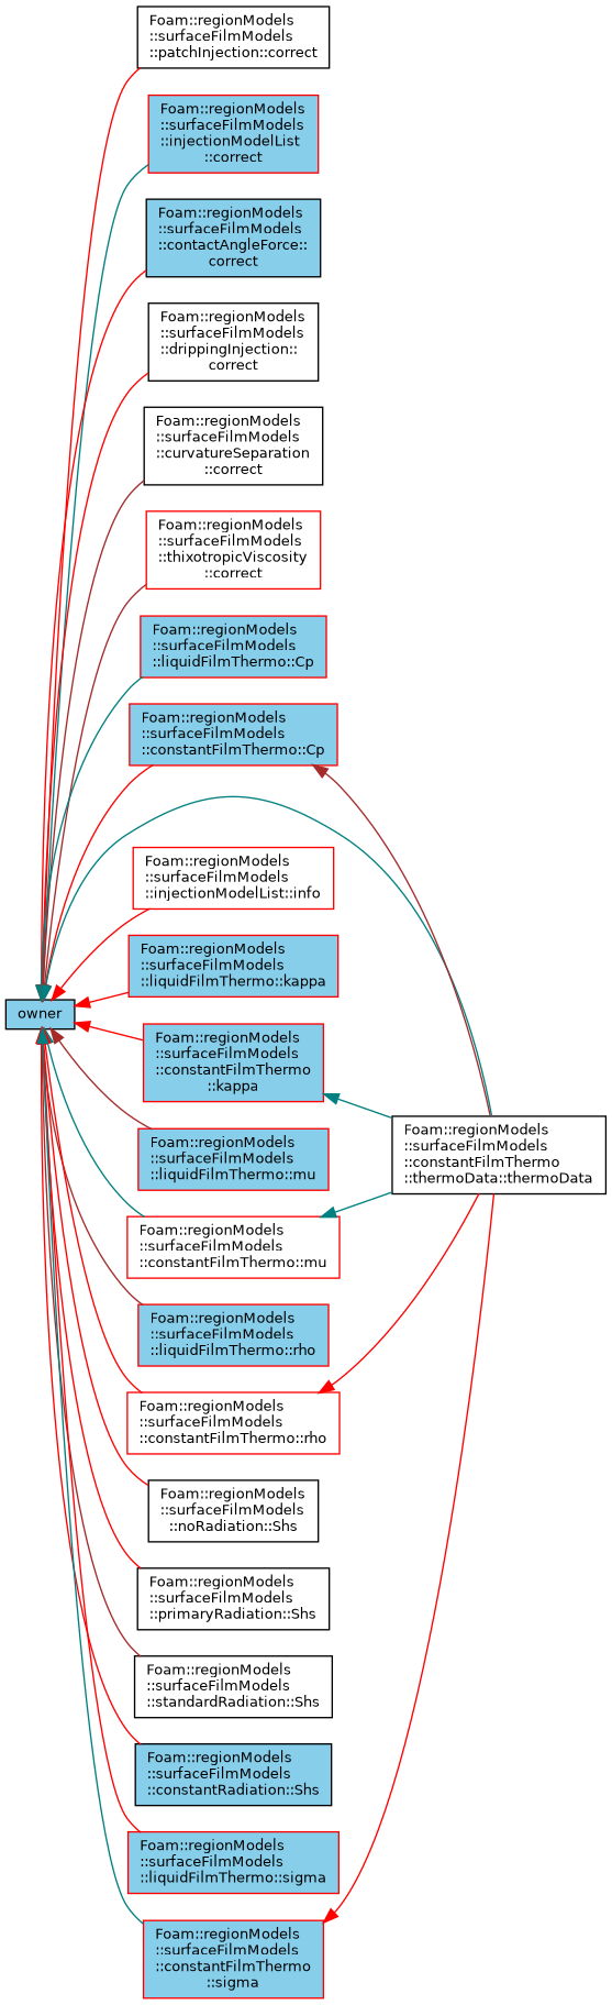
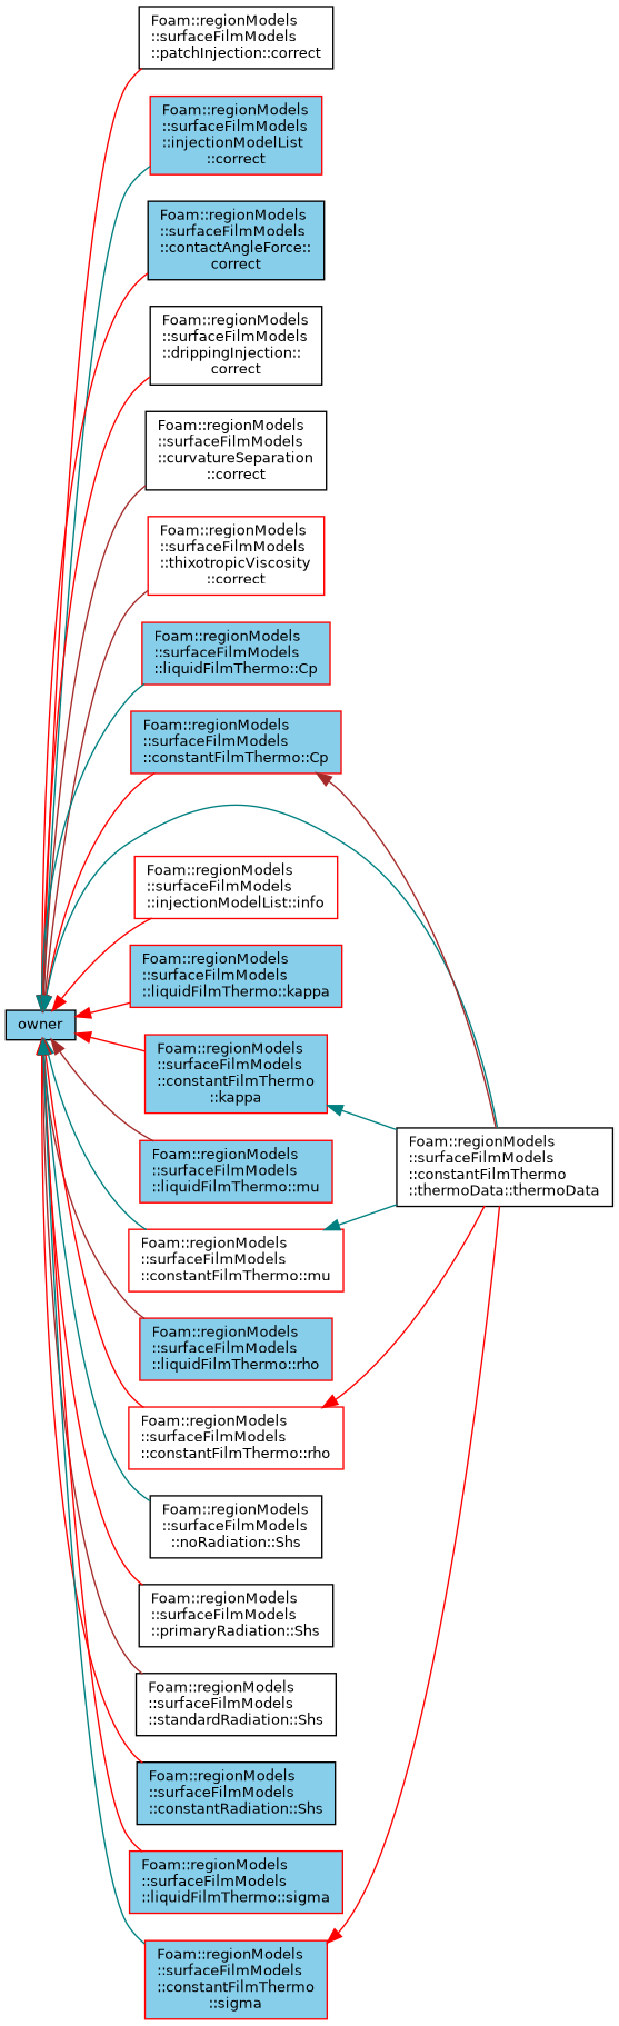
  digraph {
    rankdir=LR
    node [color=red fillcolor=skyblue fontname=Helvetica fontsize=10 shape=record style=filled]
    edge [color=red dir=back fontname=Helvetica fontsize=10 labelfontname=Helvetica labelfontsize=10 style=solid]
    n1 [color=black fontcolor=black height=0.2 label=owner width=0.4]
    n2 [color=black height=0.2 label="Foam::regionModels\l::surfaceFilmModels\l::patchInjection::correct" width=0.4 fillcolor=white]
    n3 [height=0.2 label="Foam::regionModels\l::surfaceFilmModels\l::injectionModelList\l::correct" width=0.4]
    n4 [color=black height=0.2 label="Foam::regionModels\l::surfaceFilmModels\l::contactAngleForce::\lcorrect" width=0.4]
    n5 [color=black height=0.2 label="Foam::regionModels\l::surfaceFilmModels\l::drippingInjection::\lcorrect" width=0.4 fillcolor=white]
    n6 [color=black height=0.2 label="Foam::regionModels\l::surfaceFilmModels\l::curvatureSeparation\l::correct" width=0.4 fillcolor=white]
    n7 [height=0.2 label="Foam::regionModels\l::surfaceFilmModels\l::thixotropicViscosity\l::correct" width=0.4 fillcolor=white]
    n8 [height=0.2 label="Foam::regionModels\l::surfaceFilmModels\l::liquidFilmThermo::Cp" width=0.4]
    n9 [height=0.2 label="Foam::regionModels\l::surfaceFilmModels\l::constantFilmThermo::Cp" width=0.4]
    n10 [color=black height=0.2 label="Foam::regionModels\l::surfaceFilmModels\l::constantFilmThermo\l::thermoData::thermoData" width=0.4 fillcolor=white]
    n11 [height=0.2 label="Foam::regionModels\l::surfaceFilmModels\l::injectionModelList::info" width=0.4 fillcolor=white]
    n12 [height=0.2 label="Foam::regionModels\l::surfaceFilmModels\l::liquidFilmThermo::kappa" width=0.4]
    n13 [height=0.2 label="Foam::regionModels\l::surfaceFilmModels\l::constantFilmThermo\l::kappa" width=0.4]
    n14 [height=0.2 label="Foam::regionModels\l::surfaceFilmModels\l::liquidFilmThermo::mu" width=0.4]
    n15 [height=0.2 label="Foam::regionModels\l::surfaceFilmModels\l::constantFilmThermo::mu" width=0.4 fillcolor=white]
    n16 [height=0.2 label="Foam::regionModels\l::surfaceFilmModels\l::liquidFilmThermo::rho" width=0.4]
    n17 [height=0.2 label="Foam::regionModels\l::surfaceFilmModels\l::constantFilmThermo::rho" width=0.4 fillcolor=white]
    n18 [color=black height=0.2 label="Foam::regionModels\l::surfaceFilmModels\l::noRadiation::Shs" width=0.4 fillcolor=white]
    n19 [color=black height=0.2 label="Foam::regionModels\l::surfaceFilmModels\l::primaryRadiation::Shs" width=0.4 fillcolor=white]
    n20 [color=black height=0.2 label="Foam::regionModels\l::surfaceFilmModels\l::standardRadiation::Shs" width=0.4 fillcolor=white]
    n21 [color=black height=0.2 label="Foam::regionModels\l::surfaceFilmModels\l::constantRadiation::Shs" width=0.4]
    n22 [height=0.2 label="Foam::regionModels\l::surfaceFilmModels\l::liquidFilmThermo::sigma" width=0.4]
    n23 [height=0.2 label="Foam::regionModels\l::surfaceFilmModels\l::constantFilmThermo\l::sigma" width=0.4]
    n1 -> n2
    n1 -> n3 [color=teal]
    n1 -> n4
    n1 -> n5
    n1 -> n6 [color=brown]
    n1 -> n7 [color=brown]
    n1 -> n8 [color=teal]
    n1 -> n9
    n1 -> n10 [color=teal]
    n1 -> n11
    n1 -> n12
    n1 -> n13
    n1 -> n14 [color=brown]
    n1 -> n15 [color=teal]
    n1 -> n16 [color=brown]
    n1 -> n17
-   n1 -> n18
+   n1 -> n18 [color=teal]
    n1 -> n19
    n1 -> n20 [color=brown]
    n1 -> n21
    n1 -> n22
    n1 -> n23 [color=teal]
    n9 -> n10 [color=brown]
    n13 -> n10 [color=teal]
    n15 -> n10 [color=teal]
    n17 -> n10
    n23 -> n10
  }
